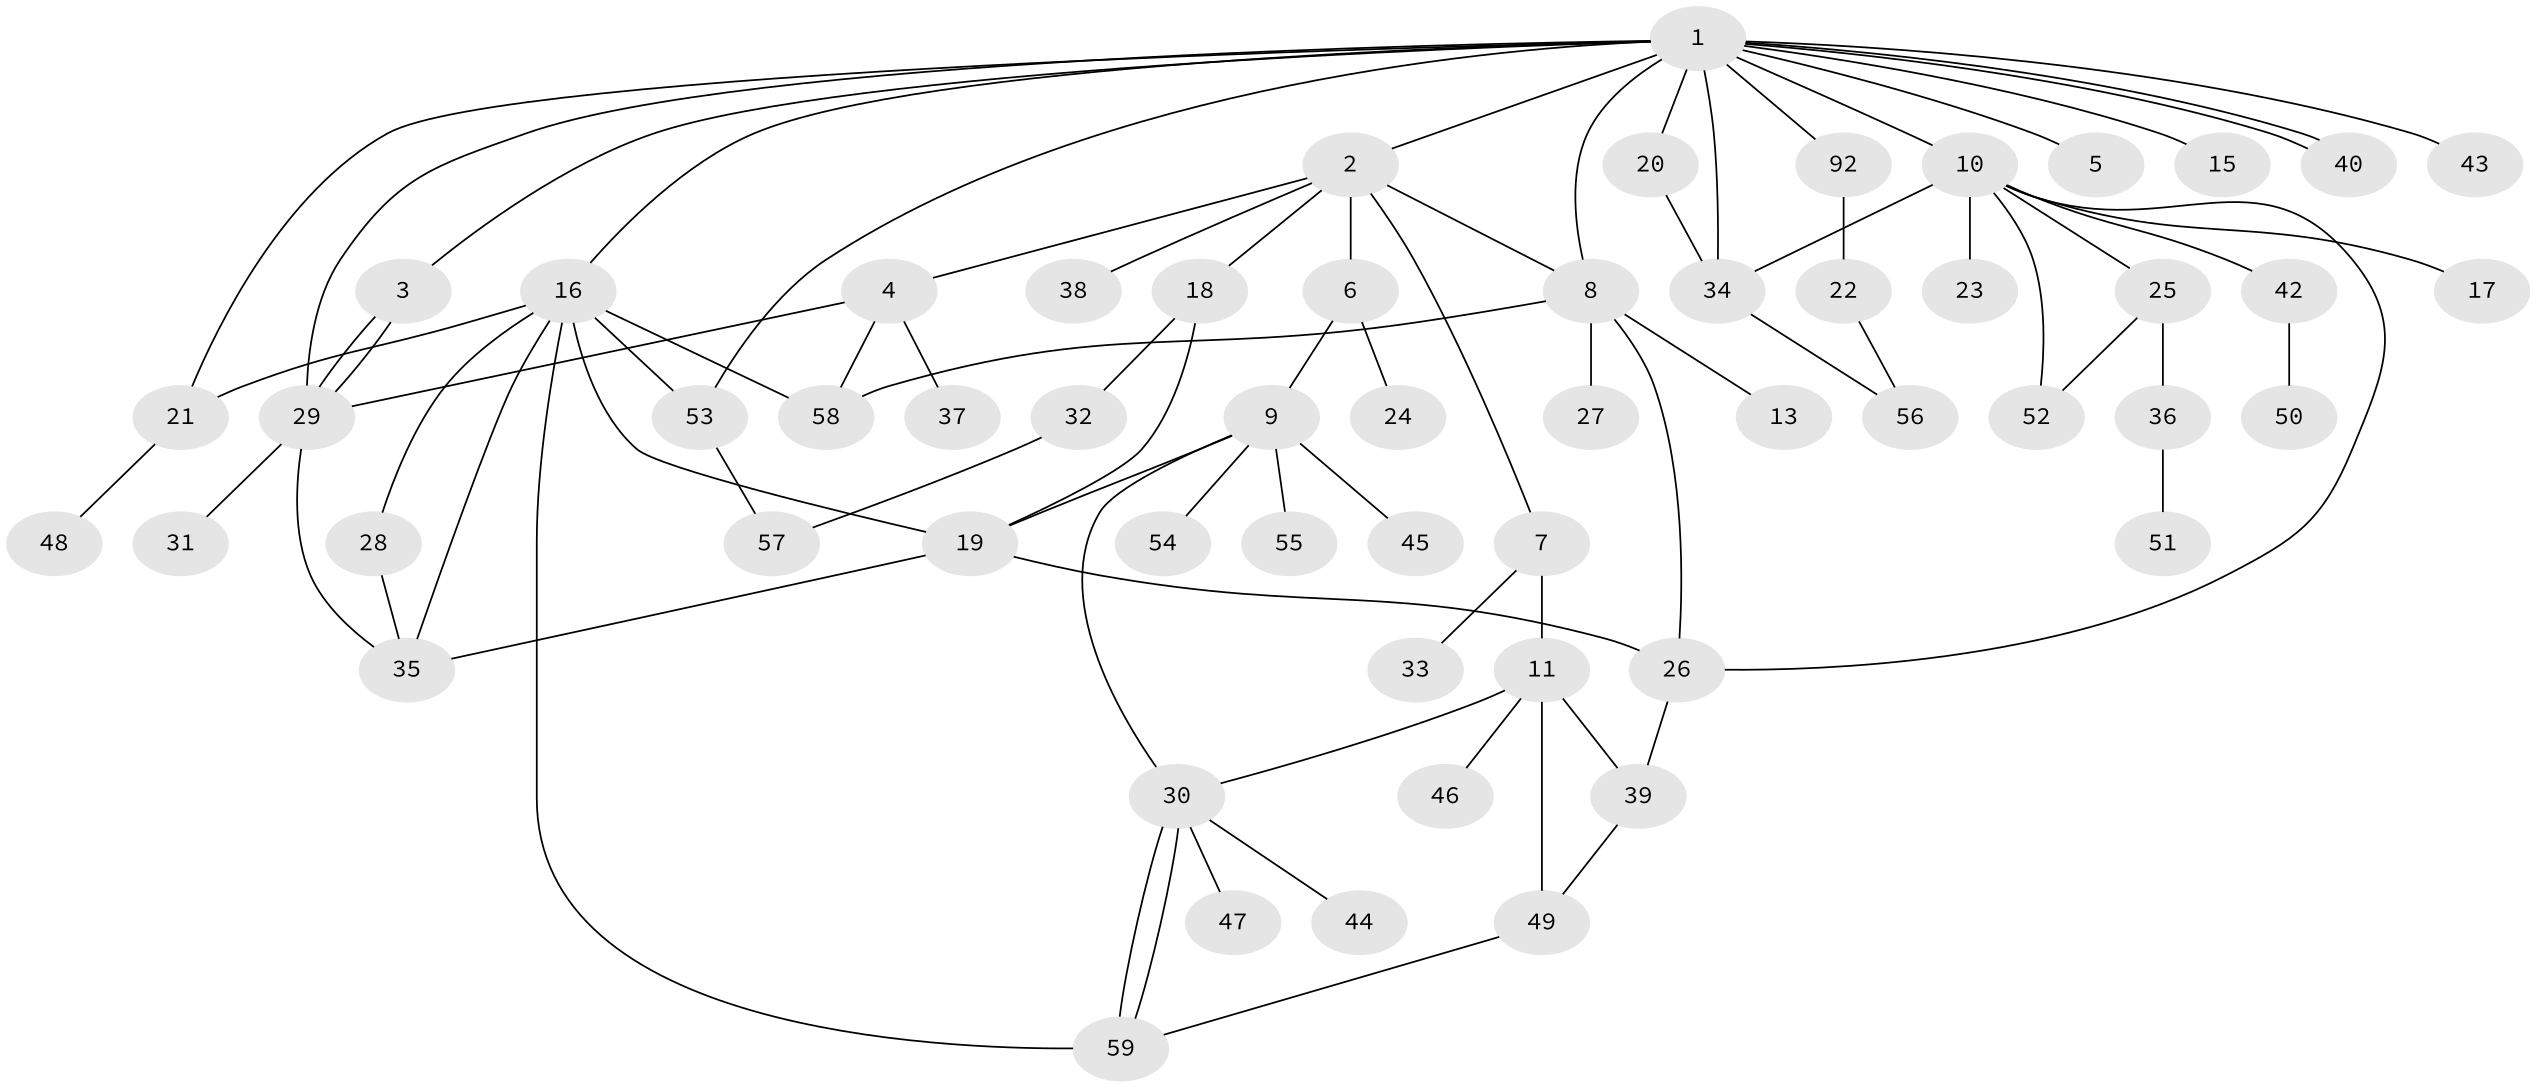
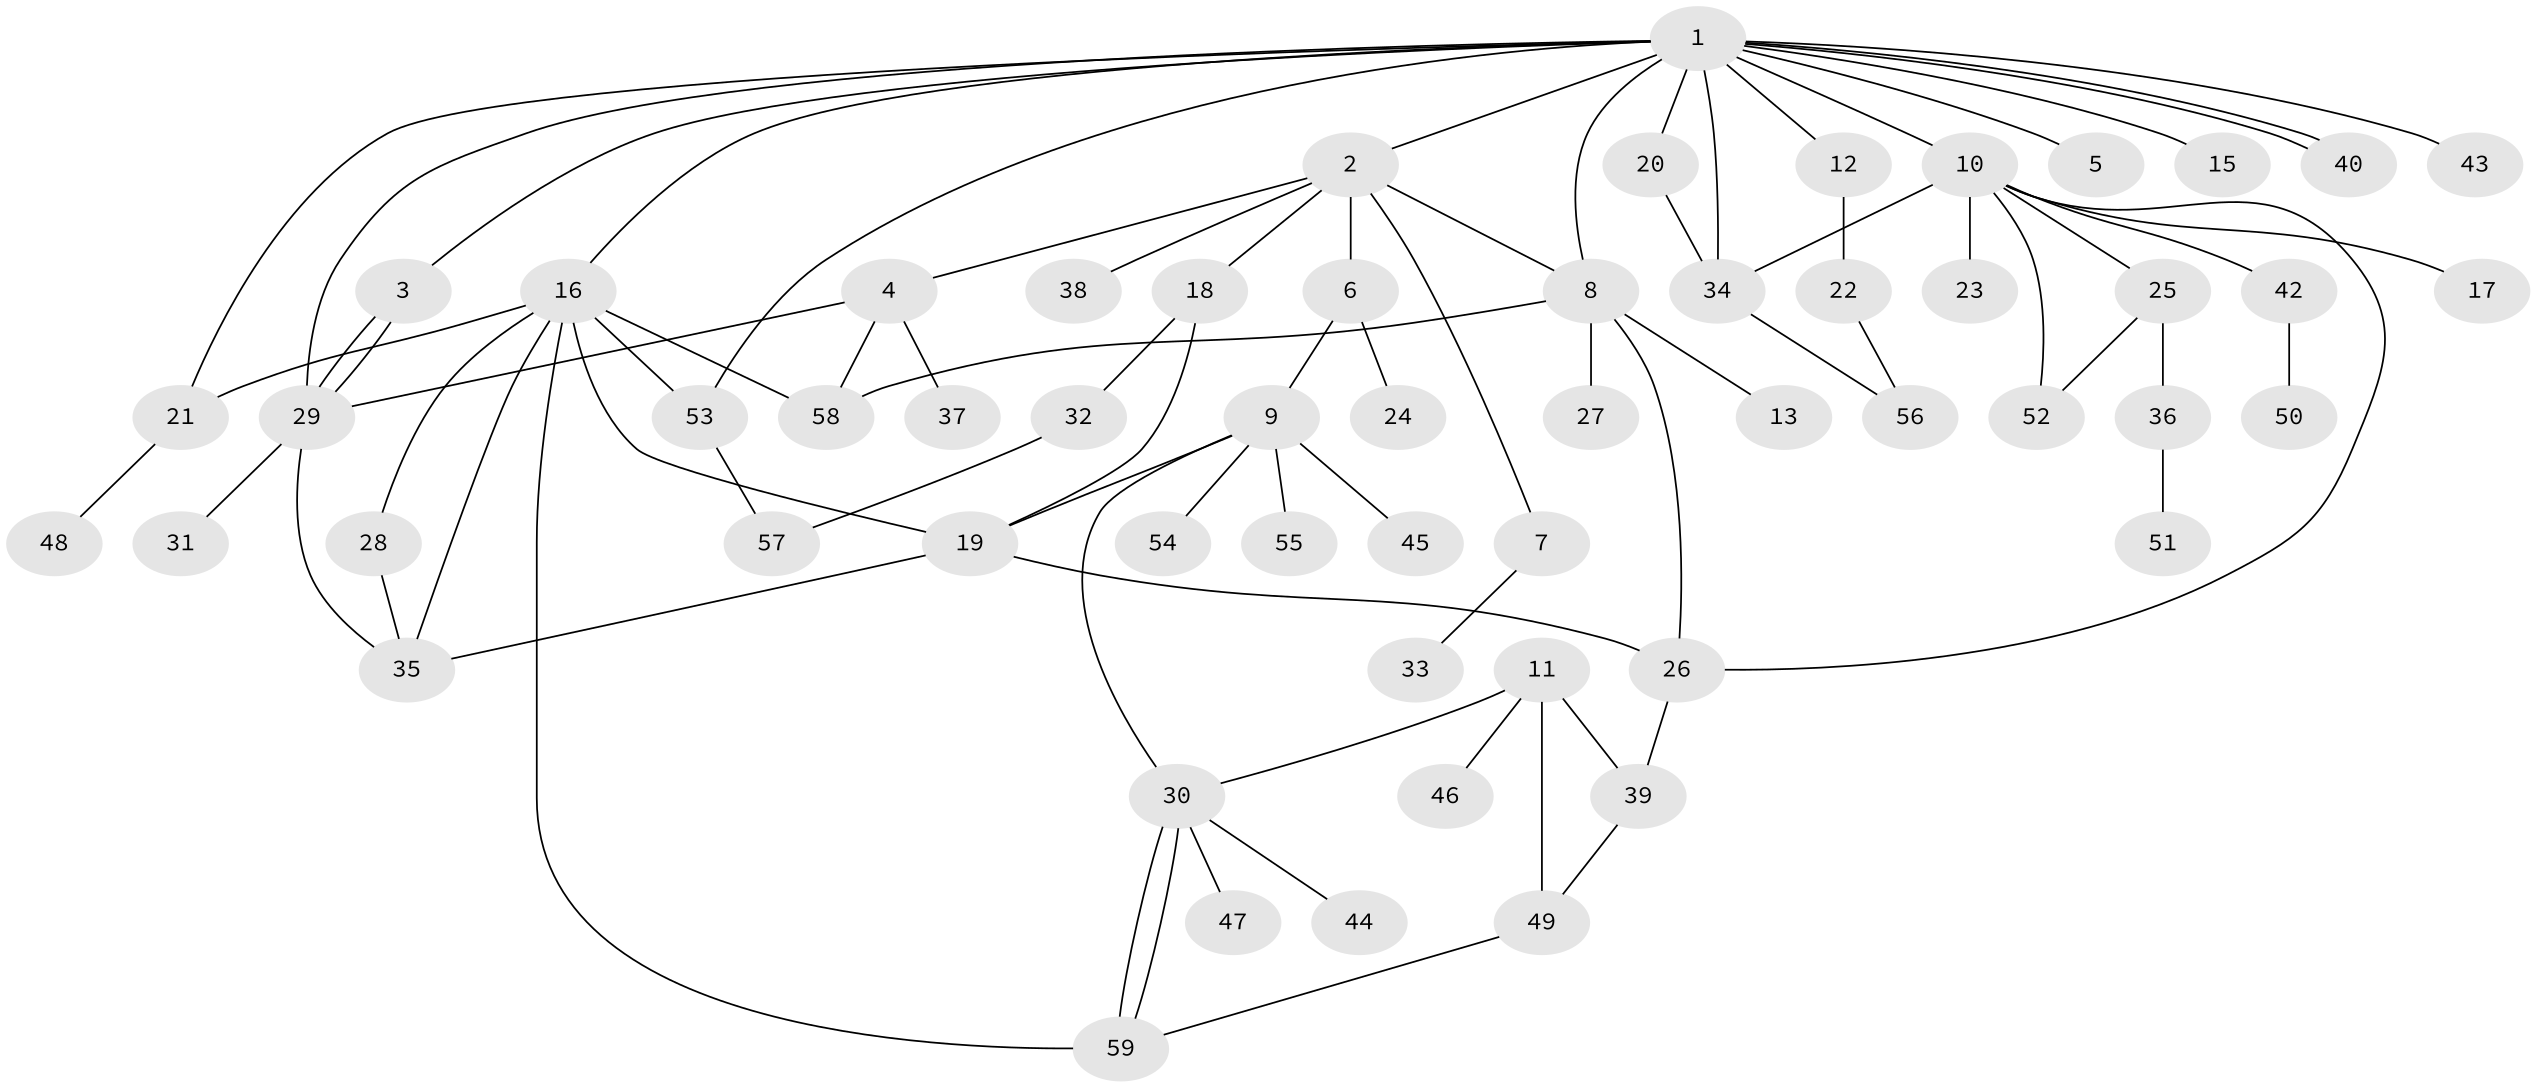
  graph {
    fontname="Source Code Pro"
    node [color=gray90 fontname="Source Code Pro" style=filled]
    edge [fontname="Source Code Pro"]
    1
    2
    3
    5
    8
    10
-   12 [label=92]
+   12
    15
    16
    20
    21
    29
    34
    40
    43
    53
    4
    6
    7
    18
    38
    58
    13
    26
    27
    17
    23
    25
    42
    52
    22
    19
    28
    35
    59
    48
    31
    56
    57
    37
    9
    24
    11
    33
    32
    30
    45
    54
    55
    39
    46
    49
    44
    47
    36
    50
    51
    1 -- 2
    1 -- 3
    1 -- 5
    1 -- 8
    1 -- 10
    1 -- 12
    1 -- 15
    1 -- 16
    1 -- 20
    1 -- 21
    1 -- 29
    1 -- 34
    1 -- 40
    1 -- 40
    1 -- 43
    1 -- 53
    2 -- 8
    2 -- 4
    2 -- 6
    2 -- 7
    2 -- 18
    2 -- 38
    3 -- 29
    3 -- 29
    8 -- 58
    8 -- 13
    8 -- 26
    8 -- 27
    10 -- 34
    10 -- 26
    10 -- 17
    10 -- 23
    10 -- 25
    10 -- 42
    10 -- 52
    12 -- 22
    16 -- 21
    16 -- 53
    16 -- 58
    16 -- 19
    16 -- 28
    16 -- 35
    16 -- 59
    20 -- 34
    21 -- 48
    29 -- 35
    29 -- 31
    34 -- 56
    53 -- 57
    4 -- 29
    4 -- 58
    4 -- 37
    6 -- 9
    6 -- 24
-   7 -- 11
    7 -- 33
    18 -- 19
    18 -- 32
    26 -- 39
    25 -- 52
    25 -- 36
    42 -- 50
    22 -- 56
    19 -- 26
    19 -- 35
    28 -- 35
    9 -- 19
    9 -- 30
    9 -- 45
    9 -- 54
    9 -- 55
    11 -- 30
    11 -- 39
    11 -- 46
    11 -- 49
    32 -- 57
    30 -- 59
    30 -- 59
    30 -- 44
    30 -- 47
    39 -- 49
    49 -- 59
    36 -- 51
  }
